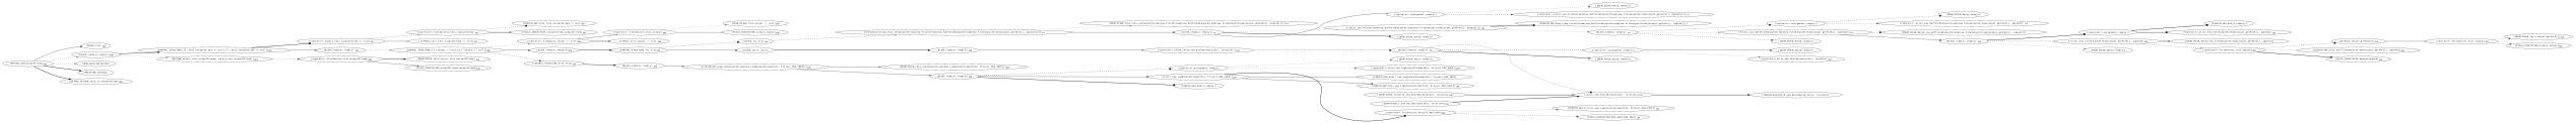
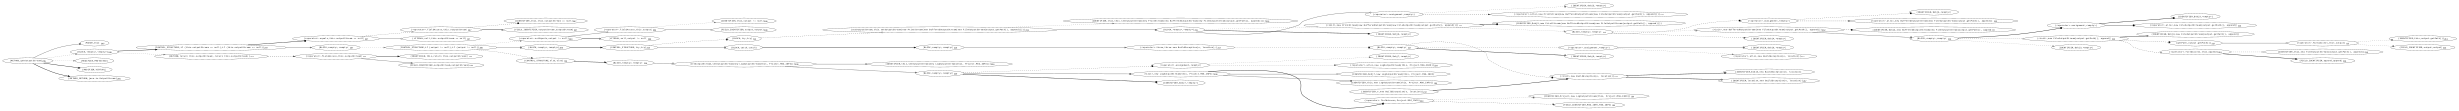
  digraph {
    fontname="Liberation Mono"
    rankdir=LR
    node [fontname="Liberation Mono"]
    edge [arrowhead=normal color=black fontname="Liberation Mono" style=bold]
    n1 [label=<(METHOD,getOutputStream)<SUB>205</SUB>>]
    n2 [label=<(PARAM,this)<SUB>205</SUB>>]
    n3 [label=<(BLOCK,&lt;empty&gt;,&lt;empty&gt;)<SUB>205</SUB>>]
    n4 [label=<(MODIFIER,PROTECTED)>]
    n5 [label=<(MODIFIER,VIRTUAL)>]
    n6 [label=<(METHOD_RETURN,java.io.OutputStream)<SUB>205</SUB>>]
    n7 [label=<(CONTROL_STRUCTURE,if (this.outputStream == null),if (this.outputStream == null))<SUB>207</SUB>>]
    n8 [label=<(RETURN,return this.outputStream;,return this.outputStream;)<SUB>224</SUB>>]
    n9 [label=<(&lt;operator&gt;.equals,this.outputStream == null)<SUB>207</SUB>>]
    n10 [label=<(BLOCK,&lt;empty&gt;,&lt;empty&gt;)<SUB>207</SUB>>]
    n11 [label=<(&lt;operator&gt;.fieldAccess,this.outputStream)<SUB>224</SUB>>]
    n12 [label=<(&lt;operator&gt;.fieldAccess,this.outputStream)<SUB>207</SUB>>]
    n13 [label=<(LITERAL,null,this.outputStream == null)<SUB>207</SUB>>]
    n14 [label=<(CONTROL_STRUCTURE,if (output != null),if (output != null))<SUB>209</SUB>>]
    n15 [label=<(IDENTIFIER,this,this.outputStream == null)<SUB>207</SUB>>]
    n16 [label=<(FIELD_IDENTIFIER,outputStream,outputStream)<SUB>207</SUB>>]
    n17 [label=<(&lt;operator&gt;.notEquals,output != null)<SUB>209</SUB>>]
    n18 [label=<(BLOCK,&lt;empty&gt;,&lt;empty&gt;)<SUB>209</SUB>>]
    n19 [label=<(CONTROL_STRUCTURE,else,else)<SUB>219</SUB>>]
    n20 [label=<(&lt;operator&gt;.fieldAccess,this.output)<SUB>209</SUB>>]
    n21 [label=<(LITERAL,null,output != null)<SUB>209</SUB>>]
    n22 [label=<(CONTROL_STRUCTURE,try,try)<SUB>210</SUB>>]
    n23 [label=<(BLOCK,&lt;empty&gt;,&lt;empty&gt;)<SUB>219</SUB>>]
    n24 [label=<(IDENTIFIER,this,output != null)<SUB>209</SUB>>]
    n25 [label=<(FIELD_IDENTIFIER,output,output)<SUB>209</SUB>>]
    n26 [label=<(BLOCK,try,try)<SUB>210</SUB>>]
    n27 [label=<(BLOCK,catch,catch)>]
    n28 [label=<(setOutputStream,this.setOutputStream(new PrintStream(new BufferedOutputStream(new FileOutputStream(output.getPath(), append)))))<SUB>211</SUB>>]
    n29 [label=<(BLOCK,&lt;empty&gt;,&lt;empty&gt;)<SUB>216</SUB>>]
    n30 [label=<(IDENTIFIER,this,this.setOutputStream(new PrintStream(new BufferedOutputStream(new FileOutputStream(output.getPath(), append)))))<SUB>211</SUB>>]
    n31 [label=<(BLOCK,&lt;empty&gt;,&lt;empty&gt;)<SUB>211</SUB>>]
    n32 [label=<(&lt;operator&gt;.assignment,&lt;empty&gt;)>]
    n33 [label=<(&lt;init&gt;,new PrintStream(new BufferedOutputStream(new FileOutputStream(output.getPath(), append))))<SUB>211</SUB>>]
    n34 [label=<(IDENTIFIER,$obj5,&lt;empty&gt;)>]
    n35 [label=<(IDENTIFIER,$obj5,&lt;empty&gt;)>]
    n36 [label=<(&lt;operator&gt;.alloc,new PrintStream(new BufferedOutputStream(new FileOutputStream(output.getPath(), append))))<SUB>211</SUB>>]
    n37 [label=<(IDENTIFIER,$obj5,new PrintStream(new BufferedOutputStream(new FileOutputStream(output.getPath(), append))))>]
    n38 [label=<(BLOCK,&lt;empty&gt;,&lt;empty&gt;)<SUB>212</SUB>>]
    n39 [label=<(&lt;operator&gt;.assignment,&lt;empty&gt;)>]
    n40 [label=<(&lt;init&gt;,new BufferedOutputStream(new FileOutputStream(output.getPath(), append)))<SUB>212</SUB>>]
    n41 [label=<(IDENTIFIER,$obj4,&lt;empty&gt;)>]
    n42 [label=<(IDENTIFIER,$obj4,&lt;empty&gt;)>]
    n43 [label=<(&lt;operator&gt;.alloc,new BufferedOutputStream(new FileOutputStream(output.getPath(), append)))<SUB>212</SUB>>]
    n44 [label=<(IDENTIFIER,$obj4,new BufferedOutputStream(new FileOutputStream(output.getPath(), append)))>]
    n45 [label=<(BLOCK,&lt;empty&gt;,&lt;empty&gt;)<SUB>213</SUB>>]
    n46 [label=<(&lt;operator&gt;.assignment,&lt;empty&gt;)>]
    n47 [label=<(&lt;init&gt;,new FileOutputStream(output.getPath(), append))<SUB>213</SUB>>]
    n48 [label=<(IDENTIFIER,$obj3,&lt;empty&gt;)>]
    n49 [label=<(IDENTIFIER,$obj3,&lt;empty&gt;)>]
    n50 [label=<(&lt;operator&gt;.alloc,new FileOutputStream(output.getPath(), append))<SUB>213</SUB>>]
    n51 [label=<(IDENTIFIER,$obj3,new FileOutputStream(output.getPath(), append))>]
    n52 [label=<(getPath,output.getPath())<SUB>213</SUB>>]
    n53 [label=<(&lt;operator&gt;.fieldAccess,this.append)<SUB>215</SUB>>]
    n54 [label=<(&lt;operator&gt;.fieldAccess,this.output)<SUB>213</SUB>>]
    n55 [label=<(IDENTIFIER,this,new FileOutputStream(output.getPath(), append))<SUB>215</SUB>>]
    n56 [label=<(FIELD_IDENTIFIER,append,append)<SUB>215</SUB>>]
    n57 [label=<(IDENTIFIER,this,output.getPath())<SUB>213</SUB>>]
    n58 [label=<(FIELD_IDENTIFIER,output,output)<SUB>213</SUB>>]
    n59 [label=<(&lt;operator&gt;.throw,throw new BuildException(e, location);)<SUB>217</SUB>>]
    n60 [label=<(BLOCK,&lt;empty&gt;,&lt;empty&gt;)<SUB>217</SUB>>]
    n61 [label=<(&lt;operator&gt;.assignment,&lt;empty&gt;)>]
    n62 [label=<(&lt;init&gt;,new BuildException(e, location))<SUB>217</SUB>>]
    n63 [label=<(IDENTIFIER,$obj6,&lt;empty&gt;)>]
    n64 [label=<(IDENTIFIER,$obj6,&lt;empty&gt;)>]
    n65 [label=<(&lt;operator&gt;.alloc,new BuildException(e, location))<SUB>217</SUB>>]
    n66 [label=<(IDENTIFIER,$obj6,new BuildException(e, location))>]
    n67 [label=<(IDENTIFIER,location,new BuildException(e, location))<SUB>217</SUB>>]
    n68 [label=<(IDENTIFIER,e,new BuildException(e, location))<SUB>217</SUB>>]
    n69 [label=<(setOutputStream,setOutputStream(new LogOutputStream(this, Project.MSG_INFO)))<SUB>220</SUB>>]
    n70 [label=<(IDENTIFIER,this,setOutputStream(new LogOutputStream(this, Project.MSG_INFO)))<SUB>220</SUB>>]
    n71 [label=<(BLOCK,&lt;empty&gt;,&lt;empty&gt;)<SUB>220</SUB>>]
    n72 [label=<(&lt;operator&gt;.assignment,&lt;empty&gt;)>]
    n73 [label=<(&lt;init&gt;,new LogOutputStream(this, Project.MSG_INFO))<SUB>220</SUB>>]
    n74 [label=<(IDENTIFIER,$obj7,&lt;empty&gt;)>]
    n75 [label=<(IDENTIFIER,$obj7,&lt;empty&gt;)>]
    n76 [label=<(&lt;operator&gt;.alloc,new LogOutputStream(this, Project.MSG_INFO))<SUB>220</SUB>>]
    n77 [label=<(IDENTIFIER,$obj7,new LogOutputStream(this, Project.MSG_INFO))>]
    n78 [label=<(IDENTIFIER,this,new LogOutputStream(this, Project.MSG_INFO))<SUB>220</SUB>>]
    n79 [label=<(&lt;operator&gt;.fieldAccess,Project.MSG_INFO)<SUB>220</SUB>>]
    n80 [label=<(IDENTIFIER,Project,new LogOutputStream(this, Project.MSG_INFO))<SUB>220</SUB>>]
    n81 [label=<(FIELD_IDENTIFIER,MSG_INFO,MSG_INFO)<SUB>220</SUB>>]
    n82 [label=<(IDENTIFIER,this,return this.outputStream;)<SUB>224</SUB>>]
    n83 [label=<(FIELD_IDENTIFIER,outputStream,outputStream)<SUB>224</SUB>>]
    n1 -> n2 [arrowhead=box color=gray40]
    n1 -> n3 [color=gray40 style=dashed]
    n1 -> n4 [color=gray40 style=dashed]
    n1 -> n5
    n1 -> n6
    n3 -> n7
    n3 -> n8 [color=gray40 style=dashed]
    n7 -> n9 [arrowhead=box]
    n7 -> n10 [color=gray40]
    n8 -> n11 [style=dashed]
    n9 -> n12 [arrowhead=odot style=dashed]
    n9 -> n13 [arrowhead=odot color=gray40]
    n10 -> n14 [color=gray40 style=dashed]
    n11 -> n82
    n11 -> n83 [color=gray40]
    n12 -> n15 [arrowhead=box style=dashed]
    n12 -> n16 [arrowhead=odot]
    n14 -> n17 [color=gray40 style=dashed]
    n14 -> n18 [arrowhead=box color=gray40]
    n14 -> n19 [style=dashed]
    n17 -> n20 [arrowhead=odot color=gray40]
    n17 -> n21 [arrowhead=odot]
    n18 -> n22
    n19 -> n23
    n20 -> n24 [color=gray40 style=dashed]
    n20 -> n25 [arrowhead=odot color=gray40]
    n22 -> n26 [arrowhead=box style=dashed]
    n22 -> n27 [arrowhead=box color=gray40]
    n23 -> n69 [arrowhead=odot color=gray40]
    n26 -> n28 [arrowhead=odot style=dashed]
    n27 -> n29
    n28 -> n30 [color=gray40 style=dashed]
    n28 -> n31 [arrowhead=box color=gray40]
    n29 -> n59 [color=gray40]
    n31 -> n32 [arrowhead=odot color=gray40]
    n31 -> n33 [arrowhead=odot color=gray40 style=dashed]
    n31 -> n34
    n32 -> n35 [arrowhead=box color=gray40 style=dashed]
    n32 -> n36 [style=dashed]
    n33 -> n37 [arrowhead=box]
    n33 -> n38 [color=gray40 style=dashed]
    n38 -> n39 [arrowhead=box style=dashed]
    n38 -> n40 [color=gray40 style=dashed]
    n38 -> n41 [style=dashed]
    n39 -> n42 [arrowhead=box style=dashed]
    n39 -> n43 [style=dashed]
    n40 -> n44 [arrowhead=box style=dashed]
    n40 -> n45 [arrowhead=box color=gray40]
    n45 -> n46 [arrowhead=box]
    n45 -> n47 [arrowhead=odot style=dashed]
    n45 -> n48 [color=gray40 style=dashed]
    n46 -> n49 [arrowhead=box]
    n46 -> n50 [arrowhead=box]
    n47 -> n51 [arrowhead=odot]
-   n53 -> n52 [arrowhead=box style=dashed]
+   n47 -> n52 [arrowhead=box style=dashed]
    n47 -> n53 [arrowhead=odot style=dashed]
    n52 -> n54 [arrowhead=odot color=gray40]
    n53 -> n55 [arrowhead=odot color=gray40 style=dashed]
    n53 -> n56
    n54 -> n57 [arrowhead=box color=gray40 style=dashed]
    n54 -> n58 [arrowhead=box color=gray40 style=dashed]
    n59 -> n60 [arrowhead=box style=dashed]
    n60 -> n61 [arrowhead=odot style=dashed]
    n60 -> n62 [arrowhead=box style=dashed]
    n60 -> n63 [arrowhead=odot]
    n61 -> n64 [arrowhead=box color=gray40]
    n61 -> n65 [color=gray40 style=dashed]
    n62 -> n66
-   n67 -> n62 [arrowhead=odot]
+   n62 -> n67 [arrowhead=odot]
    n68 -> n62
    n69 -> n70 [color=gray40]
    n69 -> n71 [color=gray40]
    n71 -> n72 [arrowhead=box style=dashed]
    n71 -> n73 [arrowhead=box color=gray40]
    n71 -> n74 [arrowhead=box]
    n72 -> n75 [color=gray40 style=dashed]
    n72 -> n76 [arrowhead=box color=gray40 style=dashed]
    n73 -> n77 [arrowhead=odot color=gray40]
    n73 -> n78 [arrowhead=box color=gray40]
    n73 -> n79 [arrowhead=box]
    n79 -> n80 [arrowhead=box color=gray40 style=dashed]
    n79 -> n81 [style=dashed]
  }
